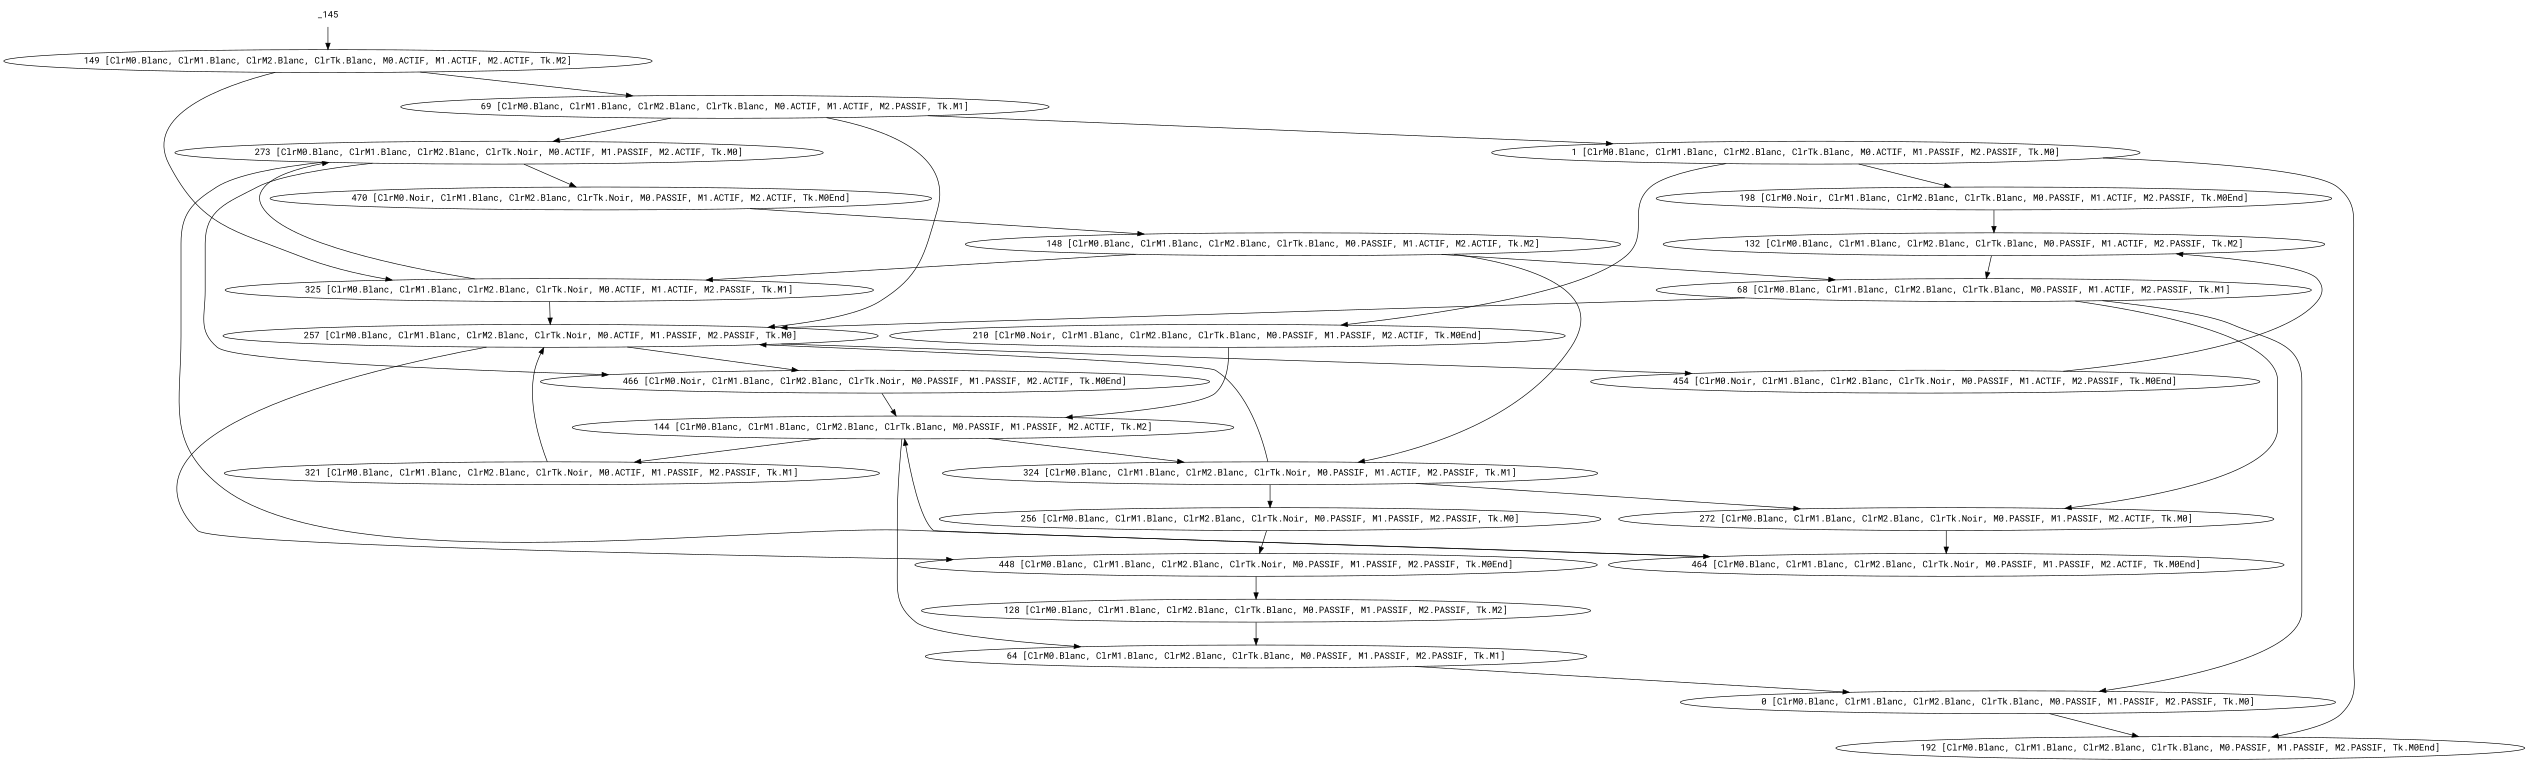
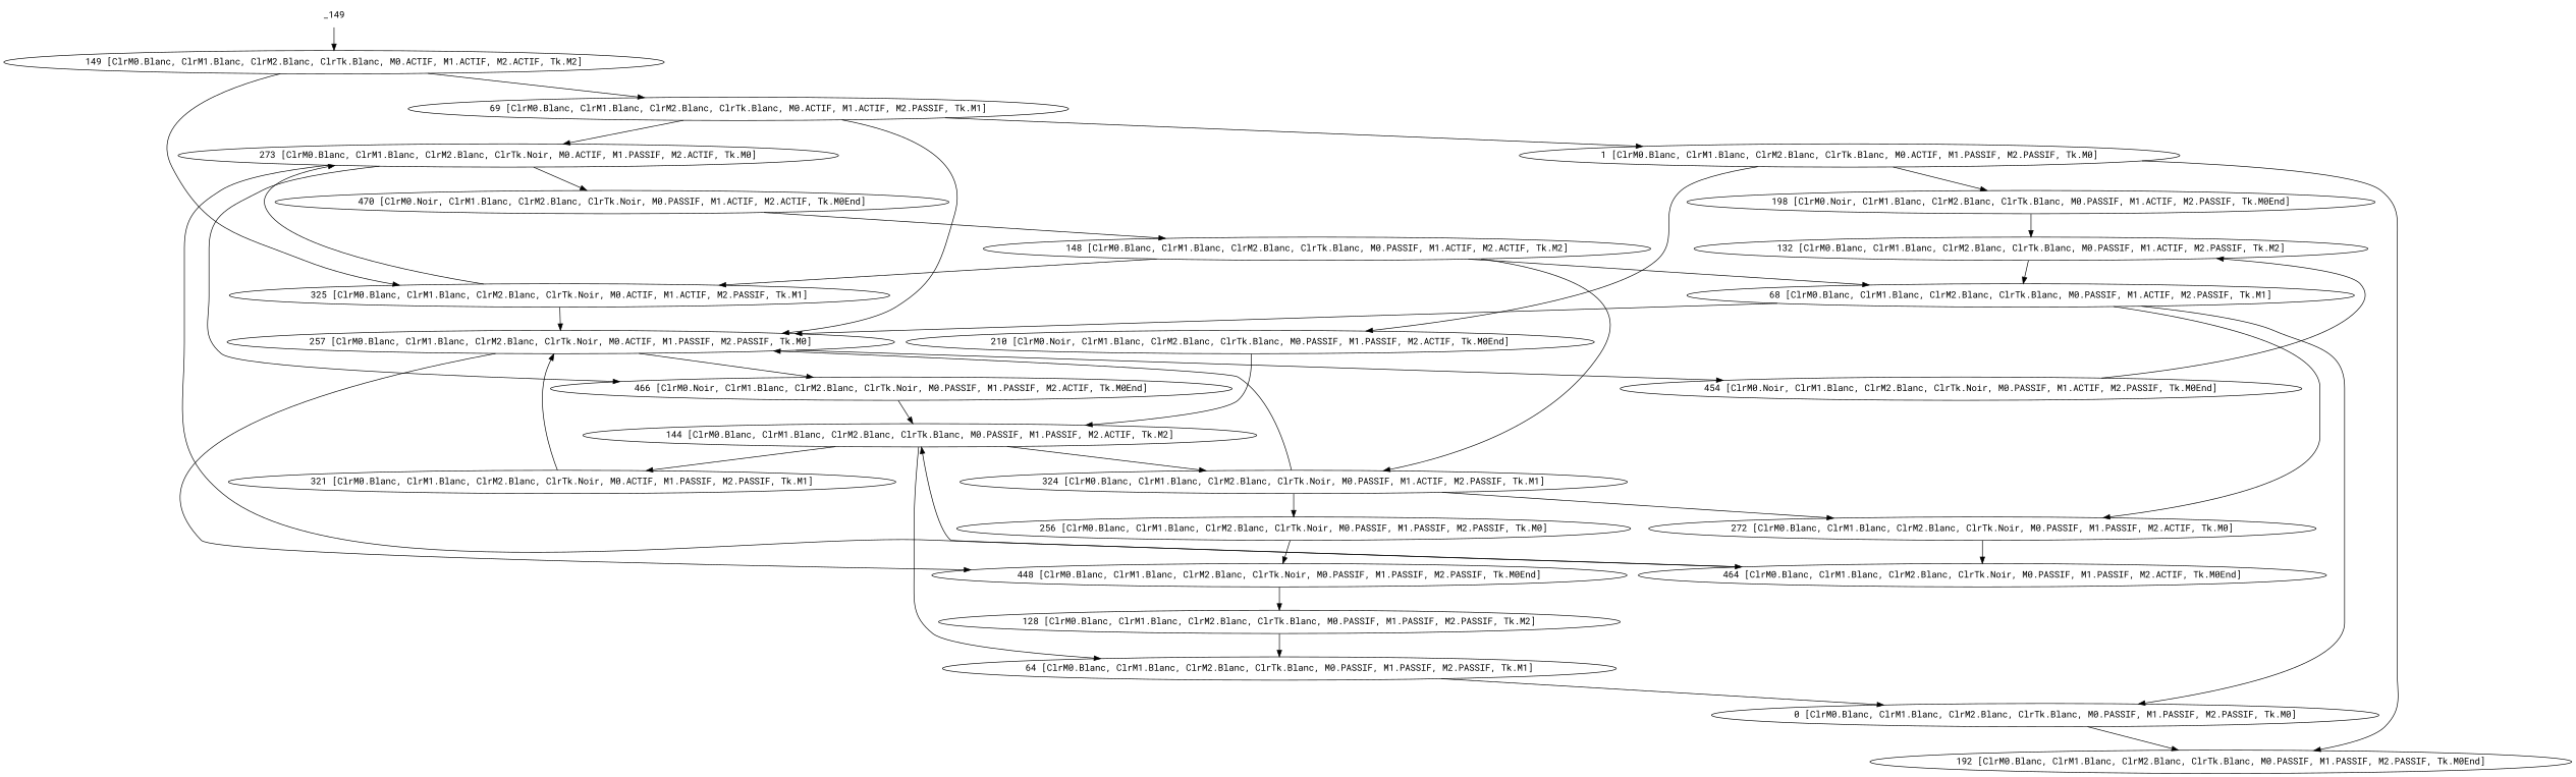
  digraph {
    fontname="Roboto Mono"
    node [fontname="Roboto Mono"]
    edge [fontname="Roboto Mono"]
-   _149 [shape=none label=_145]
+   _149 [shape=none]
    n2 [label="149 [ClrM0.Blanc, ClrM1.Blanc, ClrM2.Blanc, ClrTk.Blanc, M0.ACTIF, M1.ACTIF, M2.ACTIF, Tk.M2]"]
    n3 [label="69 [ClrM0.Blanc, ClrM1.Blanc, ClrM2.Blanc, ClrTk.Blanc, M0.ACTIF, M1.ACTIF, M2.PASSIF, Tk.M1]"]
    n4 [label="325 [ClrM0.Blanc, ClrM1.Blanc, ClrM2.Blanc, ClrTk.Noir, M0.ACTIF, M1.ACTIF, M2.PASSIF, Tk.M1]"]
    n5 [label="1 [ClrM0.Blanc, ClrM1.Blanc, ClrM2.Blanc, ClrTk.Blanc, M0.ACTIF, M1.PASSIF, M2.PASSIF, Tk.M0]"]
    n6 [label="273 [ClrM0.Blanc, ClrM1.Blanc, ClrM2.Blanc, ClrTk.Noir, M0.ACTIF, M1.PASSIF, M2.ACTIF, Tk.M0]"]
    n7 [label="257 [ClrM0.Blanc, ClrM1.Blanc, ClrM2.Blanc, ClrTk.Noir, M0.ACTIF, M1.PASSIF, M2.PASSIF, Tk.M0]"]
    n8 [label="192 [ClrM0.Blanc, ClrM1.Blanc, ClrM2.Blanc, ClrTk.Blanc, M0.PASSIF, M1.PASSIF, M2.PASSIF, Tk.M0End]"]
    n9 [label="198 [ClrM0.Noir, ClrM1.Blanc, ClrM2.Blanc, ClrTk.Blanc, M0.PASSIF, M1.ACTIF, M2.PASSIF, Tk.M0End]"]
    n10 [label="210 [ClrM0.Noir, ClrM1.Blanc, ClrM2.Blanc, ClrTk.Blanc, M0.PASSIF, M1.PASSIF, M2.ACTIF, Tk.M0End]"]
    n11 [label="148 [ClrM0.Blanc, ClrM1.Blanc, ClrM2.Blanc, ClrTk.Blanc, M0.PASSIF, M1.ACTIF, M2.ACTIF, Tk.M2]"]
    n12 [label="68 [ClrM0.Blanc, ClrM1.Blanc, ClrM2.Blanc, ClrTk.Blanc, M0.PASSIF, M1.ACTIF, M2.PASSIF, Tk.M1]"]
    n13 [label="324 [ClrM0.Blanc, ClrM1.Blanc, ClrM2.Blanc, ClrTk.Noir, M0.PASSIF, M1.ACTIF, M2.PASSIF, Tk.M1]"]
    n14 [label="0 [ClrM0.Blanc, ClrM1.Blanc, ClrM2.Blanc, ClrTk.Blanc, M0.PASSIF, M1.PASSIF, M2.PASSIF, Tk.M0]"]
    n15 [label="272 [ClrM0.Blanc, ClrM1.Blanc, ClrM2.Blanc, ClrTk.Noir, M0.PASSIF, M1.PASSIF, M2.ACTIF, Tk.M0]"]
    n16 [label="132 [ClrM0.Blanc, ClrM1.Blanc, ClrM2.Blanc, ClrTk.Blanc, M0.PASSIF, M1.ACTIF, M2.PASSIF, Tk.M2]"]
    n17 [label="144 [ClrM0.Blanc, ClrM1.Blanc, ClrM2.Blanc, ClrTk.Blanc, M0.PASSIF, M1.PASSIF, M2.ACTIF, Tk.M2]"]
    n18 [label="64 [ClrM0.Blanc, ClrM1.Blanc, ClrM2.Blanc, ClrTk.Blanc, M0.PASSIF, M1.PASSIF, M2.PASSIF, Tk.M1]"]
    n19 [label="321 [ClrM0.Blanc, ClrM1.Blanc, ClrM2.Blanc, ClrTk.Noir, M0.ACTIF, M1.PASSIF, M2.PASSIF, Tk.M1]"]
    n20 [label="128 [ClrM0.Blanc, ClrM1.Blanc, ClrM2.Blanc, ClrTk.Blanc, M0.PASSIF, M1.PASSIF, M2.PASSIF, Tk.M2]"]
    n21 [label="464 [ClrM0.Blanc, ClrM1.Blanc, ClrM2.Blanc, ClrTk.Noir, M0.PASSIF, M1.PASSIF, M2.ACTIF, Tk.M0End]"]
    n22 [label="470 [ClrM0.Noir, ClrM1.Blanc, ClrM2.Blanc, ClrTk.Noir, M0.PASSIF, M1.ACTIF, M2.ACTIF, Tk.M0End]"]
    n23 [label="466 [ClrM0.Noir, ClrM1.Blanc, ClrM2.Blanc, ClrTk.Noir, M0.PASSIF, M1.PASSIF, M2.ACTIF, Tk.M0End]"]
    n24 [label="448 [ClrM0.Blanc, ClrM1.Blanc, ClrM2.Blanc, ClrTk.Noir, M0.PASSIF, M1.PASSIF, M2.PASSIF, Tk.M0End]"]
    n25 [label="454 [ClrM0.Noir, ClrM1.Blanc, ClrM2.Blanc, ClrTk.Noir, M0.PASSIF, M1.ACTIF, M2.PASSIF, Tk.M0End]"]
    n26 [label="256 [ClrM0.Blanc, ClrM1.Blanc, ClrM2.Blanc, ClrTk.Noir, M0.PASSIF, M1.PASSIF, M2.PASSIF, Tk.M0]"]
    _149 -> n2
    n2 -> n3
    n2 -> n4
    n3 -> n5
    n3 -> n6
    n3 -> n7
    n4 -> n6
    n4 -> n7
    n5 -> n8
    n5 -> n9
    n5 -> n10
    n6 -> n21
    n6 -> n22
    n6 -> n23
    n7 -> n23
    n7 -> n24
    n7 -> n25
    n9 -> n16
    n10 -> n17
    n11 -> n4
    n11 -> n12
    n11 -> n13
    n12 -> n7
    n12 -> n14
    n12 -> n15
    n13 -> n7
    n13 -> n15
    n13 -> n26
    n14 -> n8
    n15 -> n21
    n16 -> n12
    n17 -> n13
    n17 -> n18
    n17 -> n19
    n18 -> n14
    n19 -> n7
    n20 -> n18
    n21 -> n17
    n22 -> n11
    n23 -> n17
    n24 -> n20
    n25 -> n16
    n26 -> n24
  }
